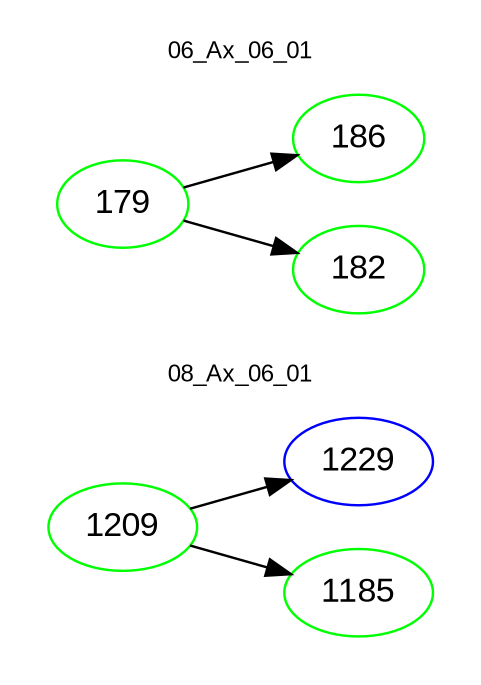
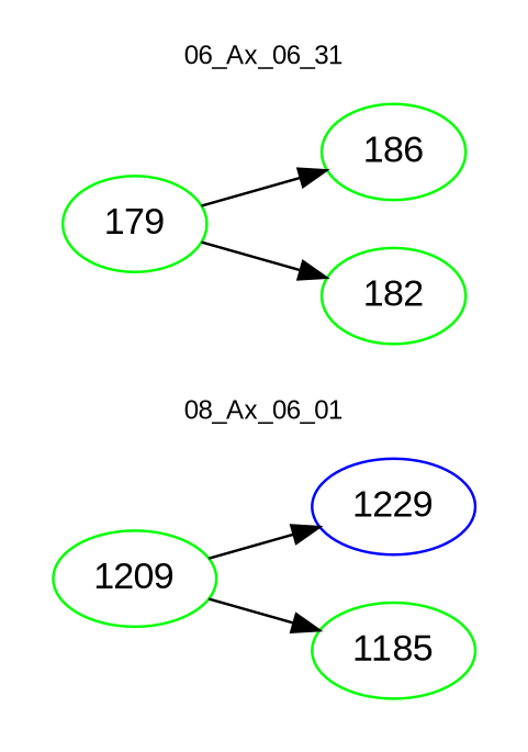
  digraph {
    fontname="Liberation Sans"
    rankdir=LR
    node [color=green fontname="Liberation Sans"]
    edge [color=black fontname="Liberation Sans"]
    n1 [label=1209]
    n2 [label=1185]
    n3 [color=blue label=1229]
    n4 [label=179]
    n5 [label=182]
    n6 [label=186]
    subgraph cluster_1 {
      color=white
      fontsize=10
      label="08_Ax_06_01"
      n1
      n2
      n3
    }
    subgraph cluster_2 {
      color=white
      fontsize=10
-     label="06_Ax_06_01"
+     label="06_Ax_06_31"
      n4
      n5
      n6
    }
    n1 -> n2
    n1 -> n3
    n4 -> n5
    n4 -> n6
  }
